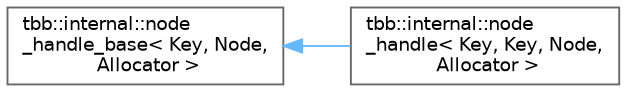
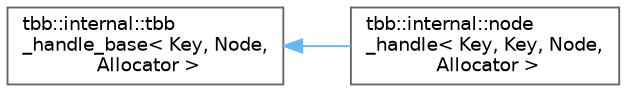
  digraph {
    rankdir=LR
    node [color=grey40 fillcolor=white fontname=Helvetica fontsize=10 shape=box style=filled]
-   n1 [height=0.2 label="tbb::internal::node\l_handle_base\< Key, Node,\l Allocator \>" width=0.4]
+   n1 [height=0.2 label="tbb::internal::tbb\l_handle_base\< Key, Node,\l Allocator \>" width=0.4]
    n2 [height=0.2 label="tbb::internal::node\l_handle\< Key, Key, Node,\l Allocator \>" width=0.4]
    n1 -> n2 [color=steelblue1 dir=back fontname=Helvetica fontsize=10 labelfontname=Helvetica labelfontsize=10 style=solid]
  }
